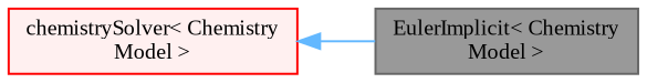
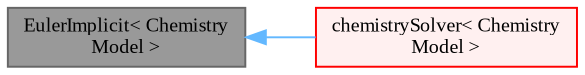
  digraph {
    rankdir=LR
    fontname="Liberation Serif"
    node [fontname="Liberation Serif" fontsize=10 shape=box style=filled]
    n1 [color=gray40 fillcolor=grey60 fontcolor=black height=0.2 label="EulerImplicit\< Chemistry\lModel \>" width=0.4]
    n2 [color=red fillcolor="#FFF0F0" height=0.2 label="chemistrySolver\< Chemistry\lModel \>" width=0.4]
-   n2 -> n1 [color=steelblue1 dir=back fontname="Liberation Serif" fontsize=10 labelfontname=Helvetica labelfontsize=10 style=solid]
+   n1 -> n2 [color=steelblue1 dir=back fontname="Liberation Serif" fontsize=10 labelfontname=Helvetica labelfontsize=10 style=solid]
  }
